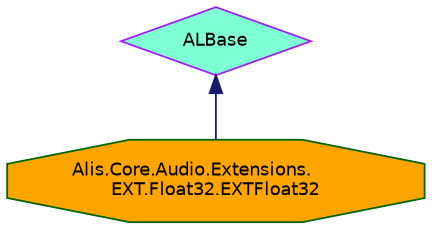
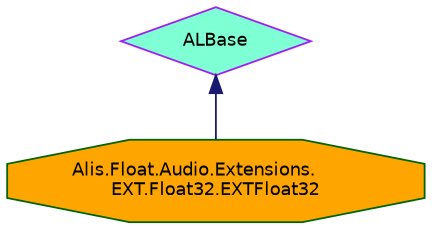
  digraph {
    node [fontname=Helvetica fontsize=10 style=filled]
-   n1 [color=darkgreen fillcolor=orange fontcolor=black height=0.2 label="Alis.Core.Audio.Extensions.\lEXT.Float32.EXTFloat32" shape=octagon width=0.4]
+   n1 [color=darkgreen fillcolor=orange fontcolor=black height=0.2 label="Alis.Float.Audio.Extensions.\lEXT.Float32.EXTFloat32" shape=octagon width=0.4]
    n2 [color=purple fillcolor=aquamarine height=0.2 label=ALBase shape=diamond width=0.4]
    n2 -> n1 [color=midnightblue dir=back fontname=Helvetica fontsize=10 labelfontname=Helvetica labelfontsize=10 style=solid]
  }
